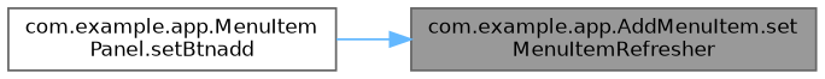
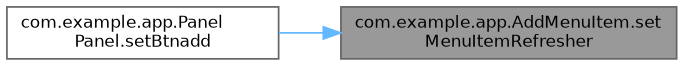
  digraph {
    rankdir=RL
    fontname="DejaVu Sans"
    node [fontname="DejaVu Sans" fontsize=10 shape=box style=filled]
    n1 [color=gray40 fillcolor=grey60 fontcolor=black height=0.2 label="com.example.app.AddMenuItem.set\lMenuItemRefresher" width=0.4]
-   n2 [color=grey40 fillcolor=white height=0.2 label="com.example.app.MenuItem\lPanel.setBtnadd" width=0.4]
+   n2 [color=grey40 fillcolor=white height=0.2 label="com.example.app.Panel\lPanel.setBtnadd" width=0.4]
    n1 -> n2 [color=steelblue1 dir=back fontname="DejaVu Sans" fontsize=10 labelfontname=Helvetica labelfontsize=10 style=solid]
  }
